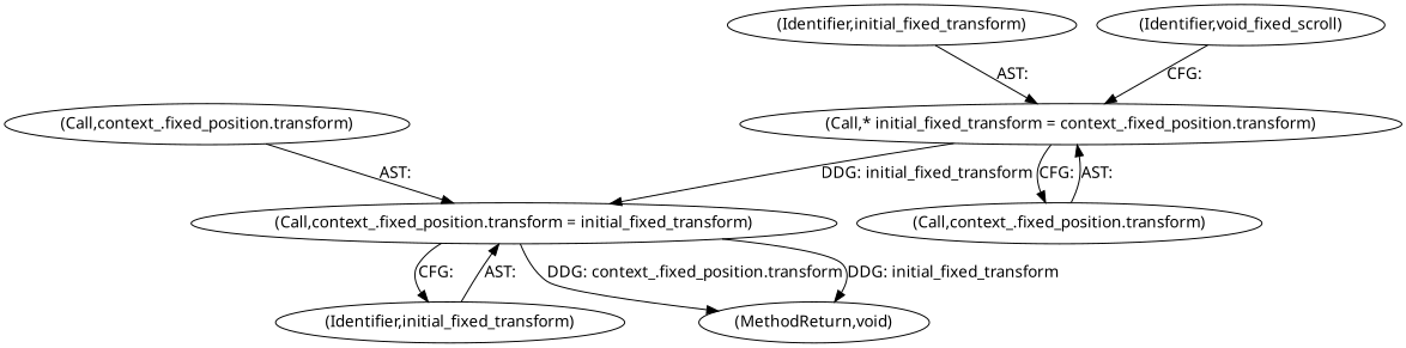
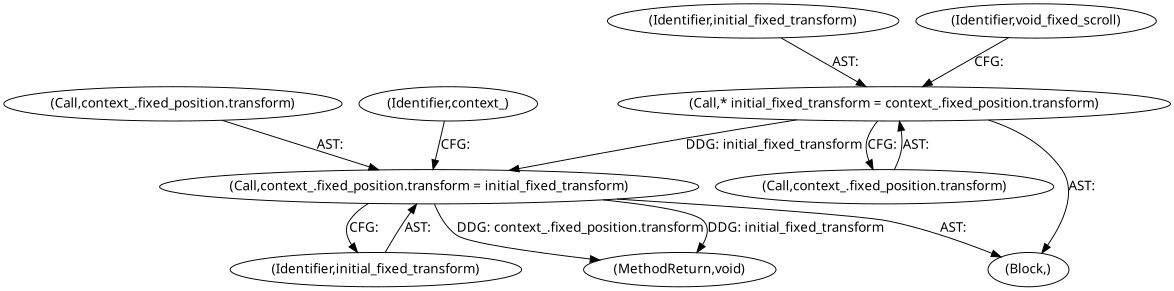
  digraph {
    fontname="Noto Sans"
    node [fontname="Noto Sans"]
    edge [fontname="Noto Sans"]
    n1 [label="(Call,* initial_fixed_transform = context_.fixed_position.transform)"]
    n2 [label="(Call,context_.fixed_position.transform = initial_fixed_transform)"]
+   n3 [label="(Block,)"]
    n4 [label="(Call,context_.fixed_position.transform)"]
    n5 [label="(Identifier,initial_fixed_transform)"]
    n6 [label="(MethodReturn,void)"]
    n7 [label="(Identifier,initial_fixed_transform)"]
    n8 [label="(Call,context_.fixed_position.transform)"]
+   n9 [label="(Identifier,context_)"]
    n10 [label="(Identifier,void_fixed_scroll)"]
    n1 -> n2 [label="DDG: initial_fixed_transform"]
+   n1 -> n3 [label="AST: "]
    n1 -> n4 [label="CFG: "]
+   n2 -> n3 [label="AST: "]
    n2 -> n5 [label="CFG: "]
    n2 -> n6 [label="DDG: context_.fixed_position.transform"]
    n2 -> n6 [label="DDG: initial_fixed_transform"]
    n4 -> n1 [label="AST: "]
    n5 -> n2 [label="AST: "]
    n7 -> n1 [label="AST: "]
    n8 -> n2 [label="AST: "]
+   n9 -> n2 [label="CFG: "]
    n10 -> n1 [label="CFG: "]
  }
